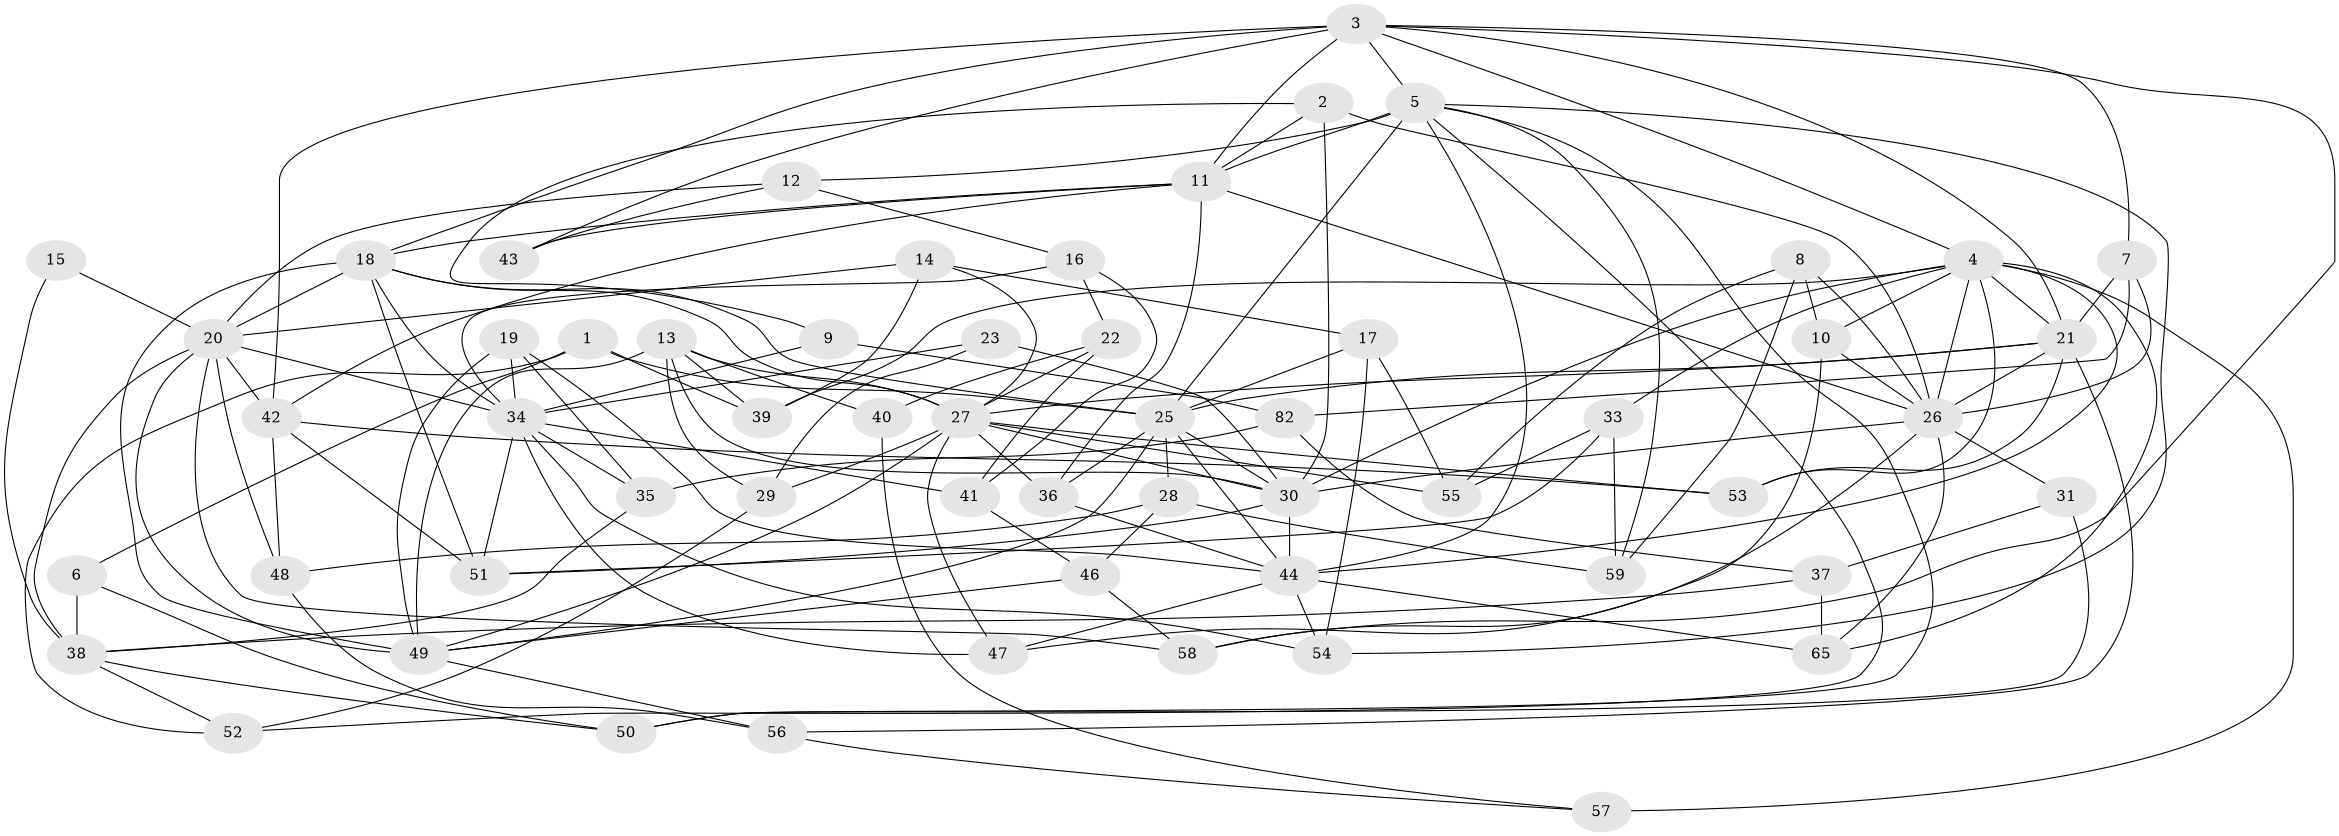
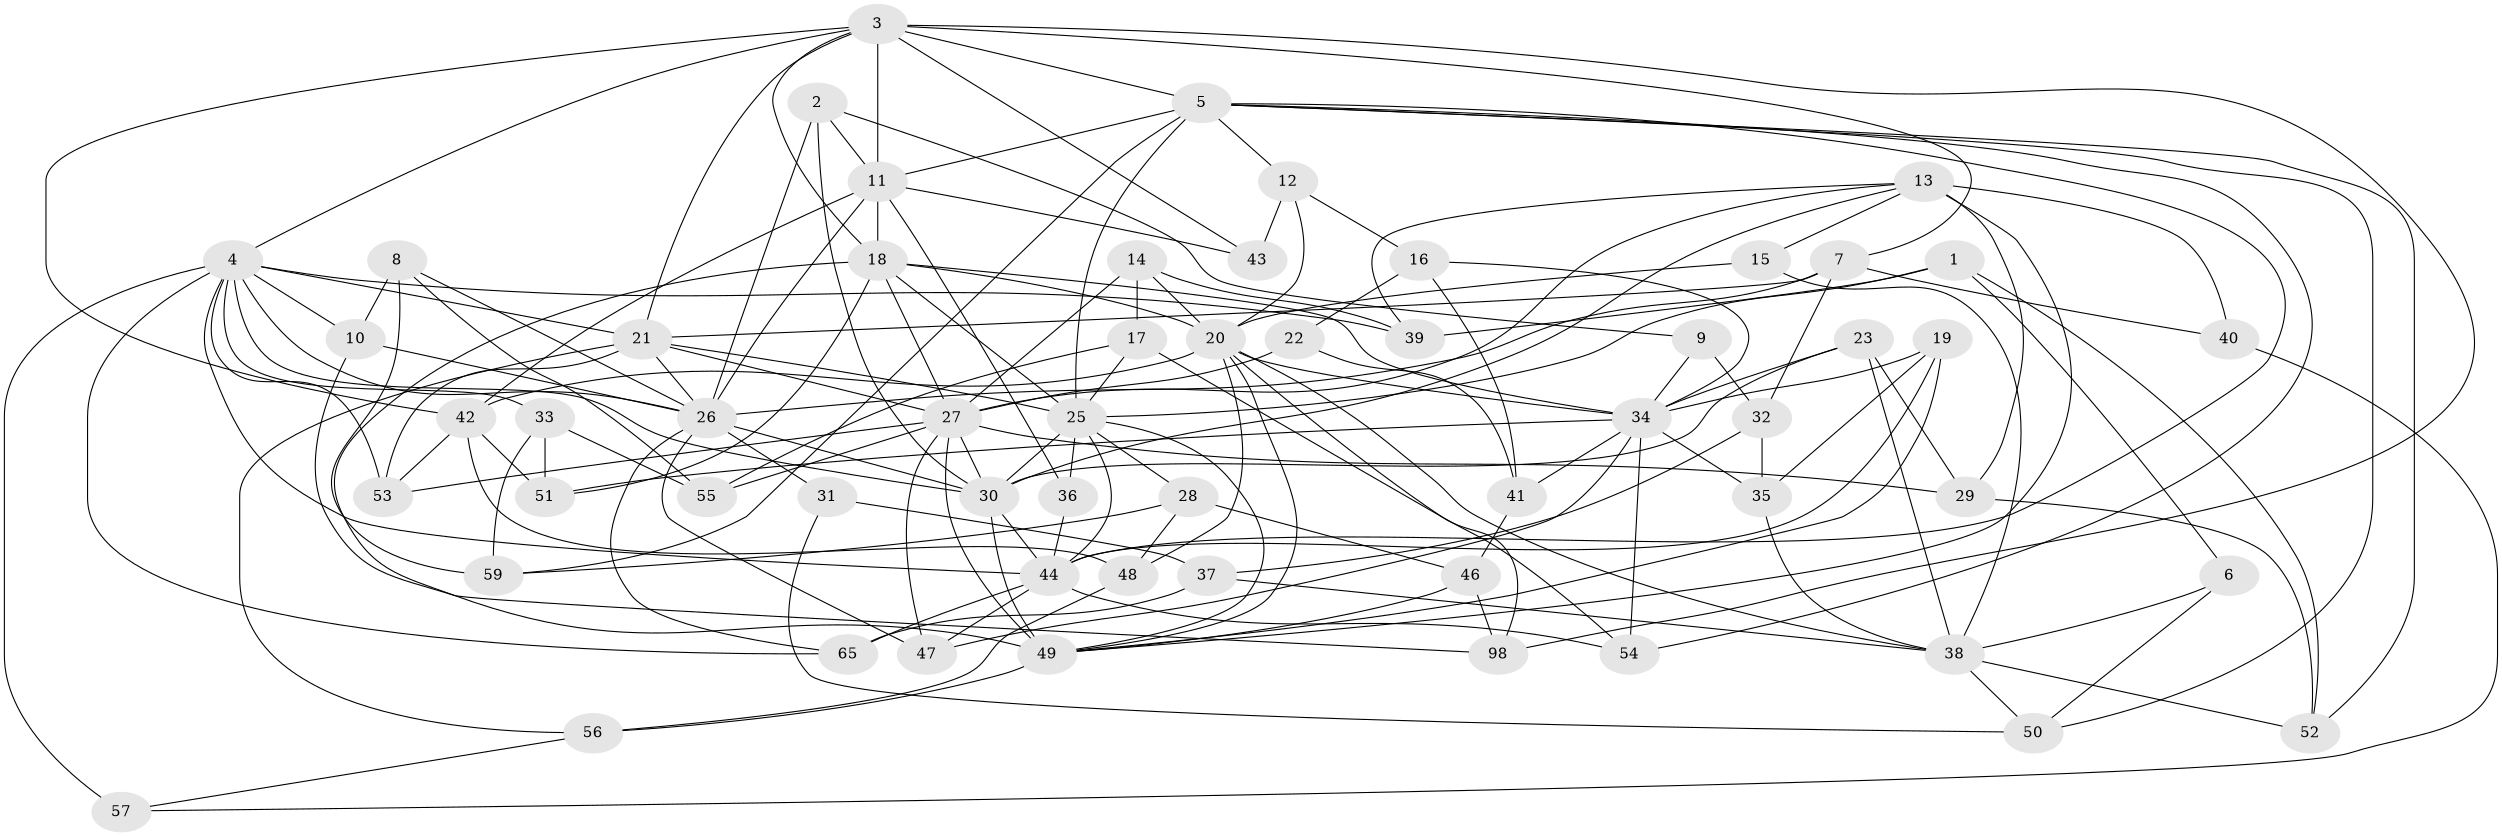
  graph {
    node [color=gray90 style=filled]
    edge [weight=1.0]
    1
    6
    25
    39
    52
    50
    38
    30
    44
    36
    49
    28
    2
    9
    11
    26
-   32 [label=82]
+   32
    34
    18
    42
    43
    n22 [label=65]
    31
    47
    3
    4
    5
    7
    21
-   58
+   58 [label=98]
    10
    33
    53
    57
    12
    54
    59
    20
    27
    51
    56
    48
    55
    16
    35
    37
    8
    41
    22
    13
    15
    29
    40
    14
    17
    46
    19
    23
    1 -- 6
    1 -- 25
    1 -- 39
    1 -- 52
    6 -- 50
    6 -- 38 [weight=2.0]
    25 -- 30
    25 -- 44
    25 -- 36
    25 -- 49
    25 -- 28
    38 -- 52
    38 -- 50
    30 -- 44 [weight=2.0]
-   30 -- 51 [weight=3.0]
+   30 -- 49 [weight=3.0]
    44 -- n22
    44 -- 47
    44 -- 54
    36 -- 44
    49 -- 56
    28 -- 59
    28 -- 48
    28 -- 46
    2 -- 30
    2 -- 9
    2 -- 11
    2 -- 26
    9 -- 32
    9 -- 34 [weight=2.0]
    11 -- 36
    11 -- 26
    11 -- 18
    11 -- 42 [weight=2.0]
    11 -- 43
    26 -- 30
    26 -- n22
    26 -- 31 [weight=2.0]
    26 -- 47
    32 -- 35
    32 -- 37
    34 -- 47
    34 -- 54
    34 -- 51
    34 -- 35
    34 -- 41
    18 -- 25 [weight=2.0]
    18 -- 49 [weight=2.0]
    18 -- 34
    18 -- 20
    18 -- 27
    18 -- 51
    42 -- 53
    42 -- 51
    42 -- 48
    31 -- 50
    31 -- 37
    3 -- 11 [weight=2.0]
    3 -- 18
    3 -- 42
    3 -- 43
    3 -- 4
    3 -- 5
    3 -- 7
    3 -- 21
    3 -- 58
    4 -- 39
    4 -- 30
    4 -- 44
    4 -- 26
    4 -- n22
    4 -- 21
    4 -- 10
    4 -- 33
    4 -- 53
    4 -- 57 [weight=2.0]
    5 -- 25 [weight=2.0]
    5 -- 52
    5 -- 50
    5 -- 44
    5 -- 11
    5 -- 12
    5 -- 54
    5 -- 59
    7 -- 26
    7 -- 32
    7 -- 21
    21 -- 25
    21 -- 26
    21 -- 53
    21 -- 27
    21 -- 56
    10 -- 26
    10 -- 58
    33 -- 59
    33 -- 51
    33 -- 55
    12 -- 43
    12 -- 20
    12 -- 16
    20 -- 38 [weight=2.0]
    20 -- 49
    20 -- 34
    20 -- 42 [weight=2.0]
    20 -- 58
    20 -- 48
    27 -- 30
-   27 -- 36
    27 -- 49
    27 -- 47
    27 -- 53
    27 -- 55
    27 -- 29
    56 -- 57
    48 -- 56
    16 -- 34
    16 -- 41
    16 -- 22
    35 -- 38
    37 -- 38
    37 -- n22
    8 -- 26
    8 -- 10
    8 -- 59
    8 -- 55
    41 -- 46
    22 -- 27
    22 -- 41
-   22 -- 40
+   7 -- 40
    13 -- 39
    13 -- 30
    13 -- 49
    13 -- 27
+   13 -- 15
    13 -- 29
    13 -- 40 [weight=2.0]
    15 -- 38
    15 -- 20
    29 -- 52
    40 -- 57
    14 -- 39
    14 -- 20
    14 -- 27
    14 -- 17
    17 -- 25
    17 -- 54
    17 -- 55
    46 -- 49
    46 -- 58
    19 -- 44
    19 -- 49
    19 -- 34
    19 -- 35
+   23 -- 38
    23 -- 30
    23 -- 34
    23 -- 29
  }
